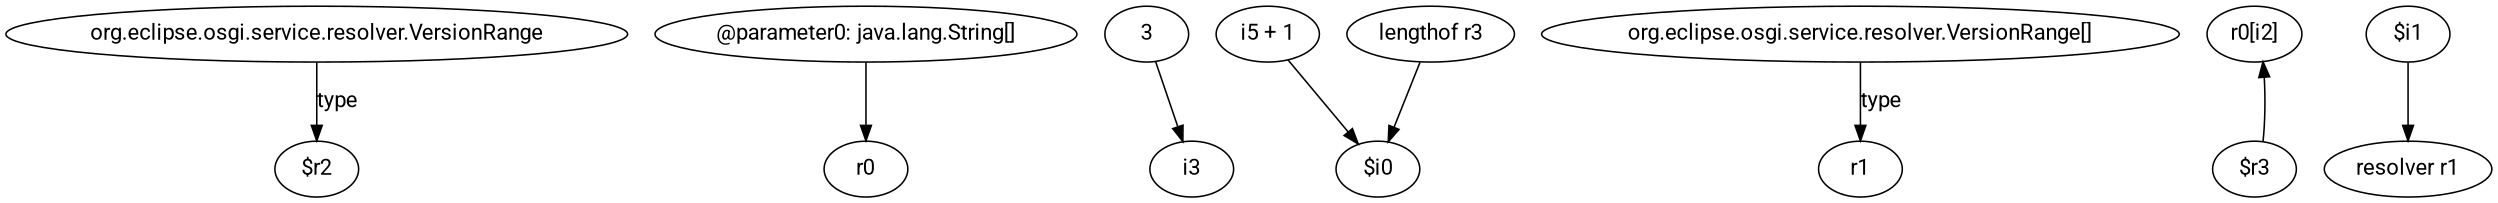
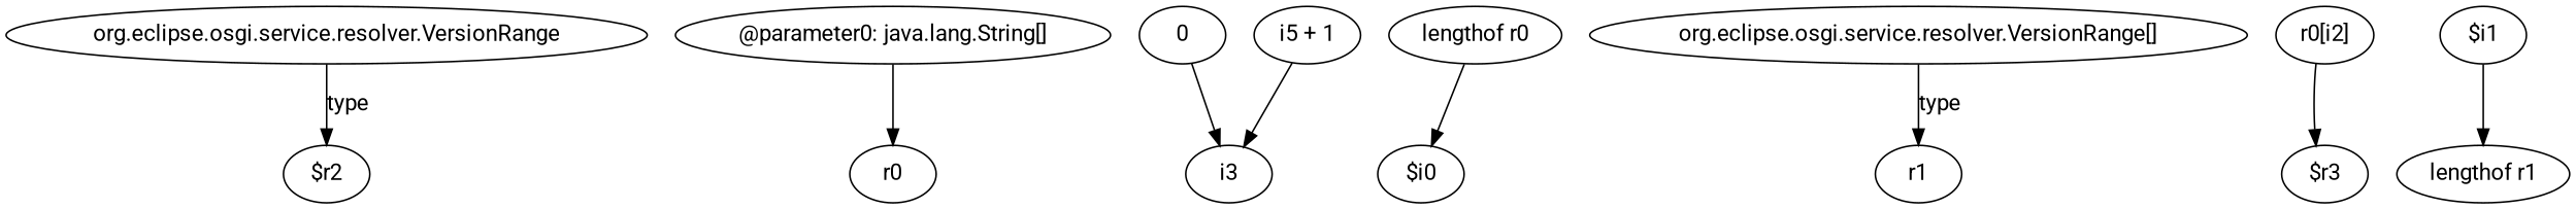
  digraph {
    fontname=Roboto
    node [fontname=Roboto]
    edge [fontname=Roboto]
    n1 [label="org.eclipse.osgi.service.resolver.VersionRange"]
    n2 [label="$r2"]
    n3 [label="@parameter0: java.lang.String[]"]
    n4 [label=r0]
-   n5 [label=3]
+   n5 [label=0]
    n6 [label=i3]
-   n7 [label="lengthof r3"]
+   n7 [label="lengthof r0"]
    n8 [label="$i0"]
    n9 [label="i5 + 1"]
    n10 [label="org.eclipse.osgi.service.resolver.VersionRange[]"]
    n11 [label=r1]
    n12 [label="r0[i2]"]
    n13 [label="$r3"]
-   n14 [label="resolver r1"]
+   n14 [label="lengthof r1"]
    n15 [label="$i1"]
    n1 -> n2 [label=type]
    n3 -> n4
    n5 -> n6
    n7 -> n8
-   n9 -> n8
+   n9 -> n6
    n10 -> n11 [label=type]
-   n13 -> n12
+   n12 -> n13
    n15 -> n14
  }
